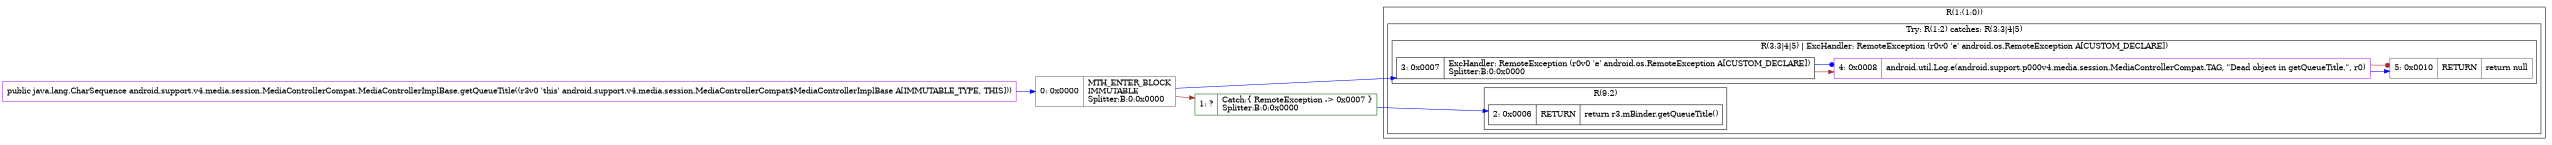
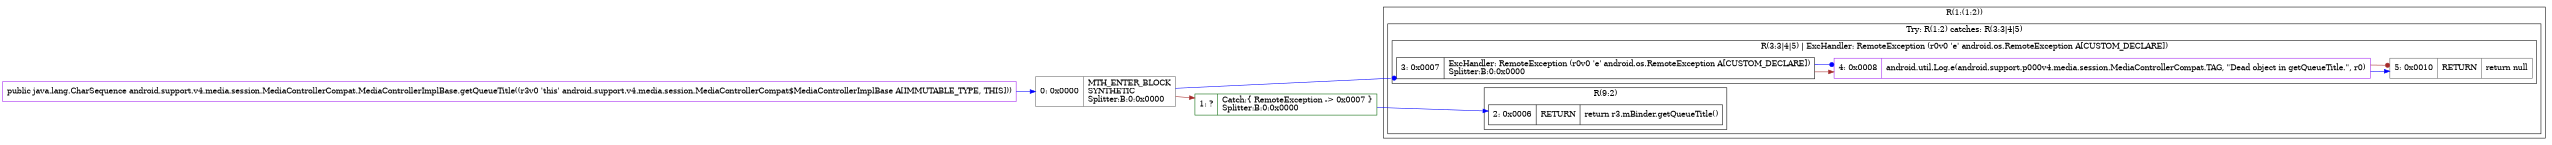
  digraph {
    rankdir=LR
    node [color=black shape=record]
    edge [arrowhead=normal color=blue]
    n1 [label="{2\:\ 0x0006|RETURN\l|return r3.mBinder.getQueueTitle()\l}"]
    n2 [label="{3\:\ 0x0007|ExcHandler: RemoteException (r0v0 'e' android.os.RemoteException A[CUSTOM_DECLARE])\lSplitter:B:0:0x0000\l}"]
    n3 [color=purple label="{4\:\ 0x0008|android.util.Log.e(android.support.p000v4.media.session.MediaControllerCompat.TAG, \"Dead object in getQueueTitle.\", r0)\l}"]
    n4 [color=gray40 label="{5\:\ 0x0010|RETURN\l|return null\l}"]
-   n5 [color=gray40 label="{0\:\ 0x0000|MTH_ENTER_BLOCK\lIMMUTABLE\lSplitter:B:0:0x0000\l}"]
+   n5 [color=gray40 label="{0\:\ 0x0000|MTH_ENTER_BLOCK\lSYNTHETIC\lSplitter:B:0:0x0000\l}"]
    n6 [color=darkgreen label="{1\:\ ?|Catch:\{ RemoteException \-\> 0x0007 \}\lSplitter:B:0:0x0000\l}"]
    n7 [color=purple label="{public java.lang.CharSequence android.support.v4.media.session.MediaControllerCompat.MediaControllerImplBase.getQueueTitle((r3v0 'this' android.support.v4.media.session.MediaControllerCompat$MediaControllerImplBase A[IMMUTABLE_TYPE, THIS])) }"]
    subgraph cluster_1 {
-     label="R(1:(1:0))"
+     label="R(1:(1:2))"
      subgraph cluster_2 {
        label="Try: R(1:2) catches: R(3:3|4|5)"
        subgraph cluster_3 {
          label="R(9:2)"
          n1
        }
        subgraph cluster_4 {
          label="R(3:3|4|5) | ExcHandler: RemoteException (r0v0 'e' android.os.RemoteException A[CUSTOM_DECLARE])\l"
          n2
          n3
          n4
        }
      }
    }
    subgraph cluster_5 {
      label="R(3:3|4|5) | ExcHandler: RemoteException (r0v0 'e' android.os.RemoteException A[CUSTOM_DECLARE])\l"
    }
    n2 -> n3 [color=brown]
    n2 -> n3 [arrowhead=dot]
    n3 -> n4
    n3 -> n4 [arrowhead=dot color=brown]
-   n5 -> n2
+   n5 -> n2 [arrowhead=dot]
    n5 -> n6 [color=brown]
    n6 -> n1
    n7 -> n5
  }
